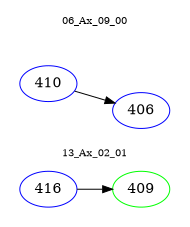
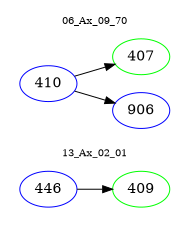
  digraph {
    rankdir=LR
    node [color=blue]
    edge [color=black]
-   n1 [label=416]
+   n1 [label=446]
    n2 [color=green label=409]
    n3 [label=410]
-   n4 [label=406]
+   n4 [label=906]
+   n5 [color=green label=407]
    subgraph cluster_1 {
      color=white
      fontsize=10
      label="13_Ax_02_01"
      n1
      n2
    }
    subgraph cluster_2 {
      color=white
      fontsize=10
-     label="06_Ax_09_00"
+     label="06_Ax_09_70"
      n3
      n4
+     n5
    }
    n1 -> n2
    n3 -> n4
+   n3 -> n5
  }
